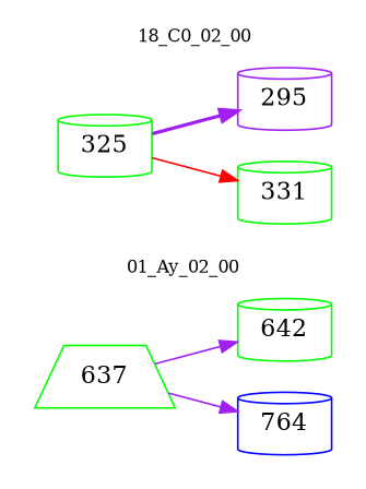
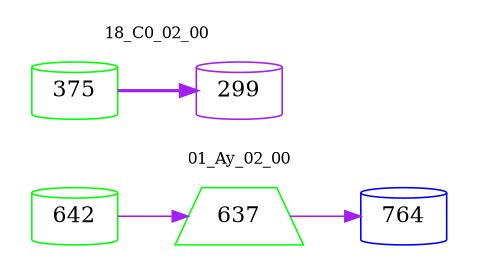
  digraph {
    rankdir=LR
    node [color=green shape=cylinder]
    edge [color=purple style=solid]
    n1 [label=637 shape=trapezium]
    n2 [color=blue label=764]
    n3 [label=642]
-   n4 [label=325]
-   n5 [label=331]
-   n6 [color=purple label=295]
+   n4 [label=375]
+   n6 [color=purple label=299]
    subgraph cluster_1 {
      color=white
      fontsize=10
      label="01_Ay_02_00"
      n1
      n2
      n3
    }
    subgraph cluster_2 {
      color=white
      fontsize=10
      label="18_C0_02_00"
      n4
-     n5
      n6
    }
    n1 -> n2
-   n1 -> n3
-   n4 -> n5 [color=red]
+   n3 -> n1
    n4 -> n6 [style=bold]
  }
